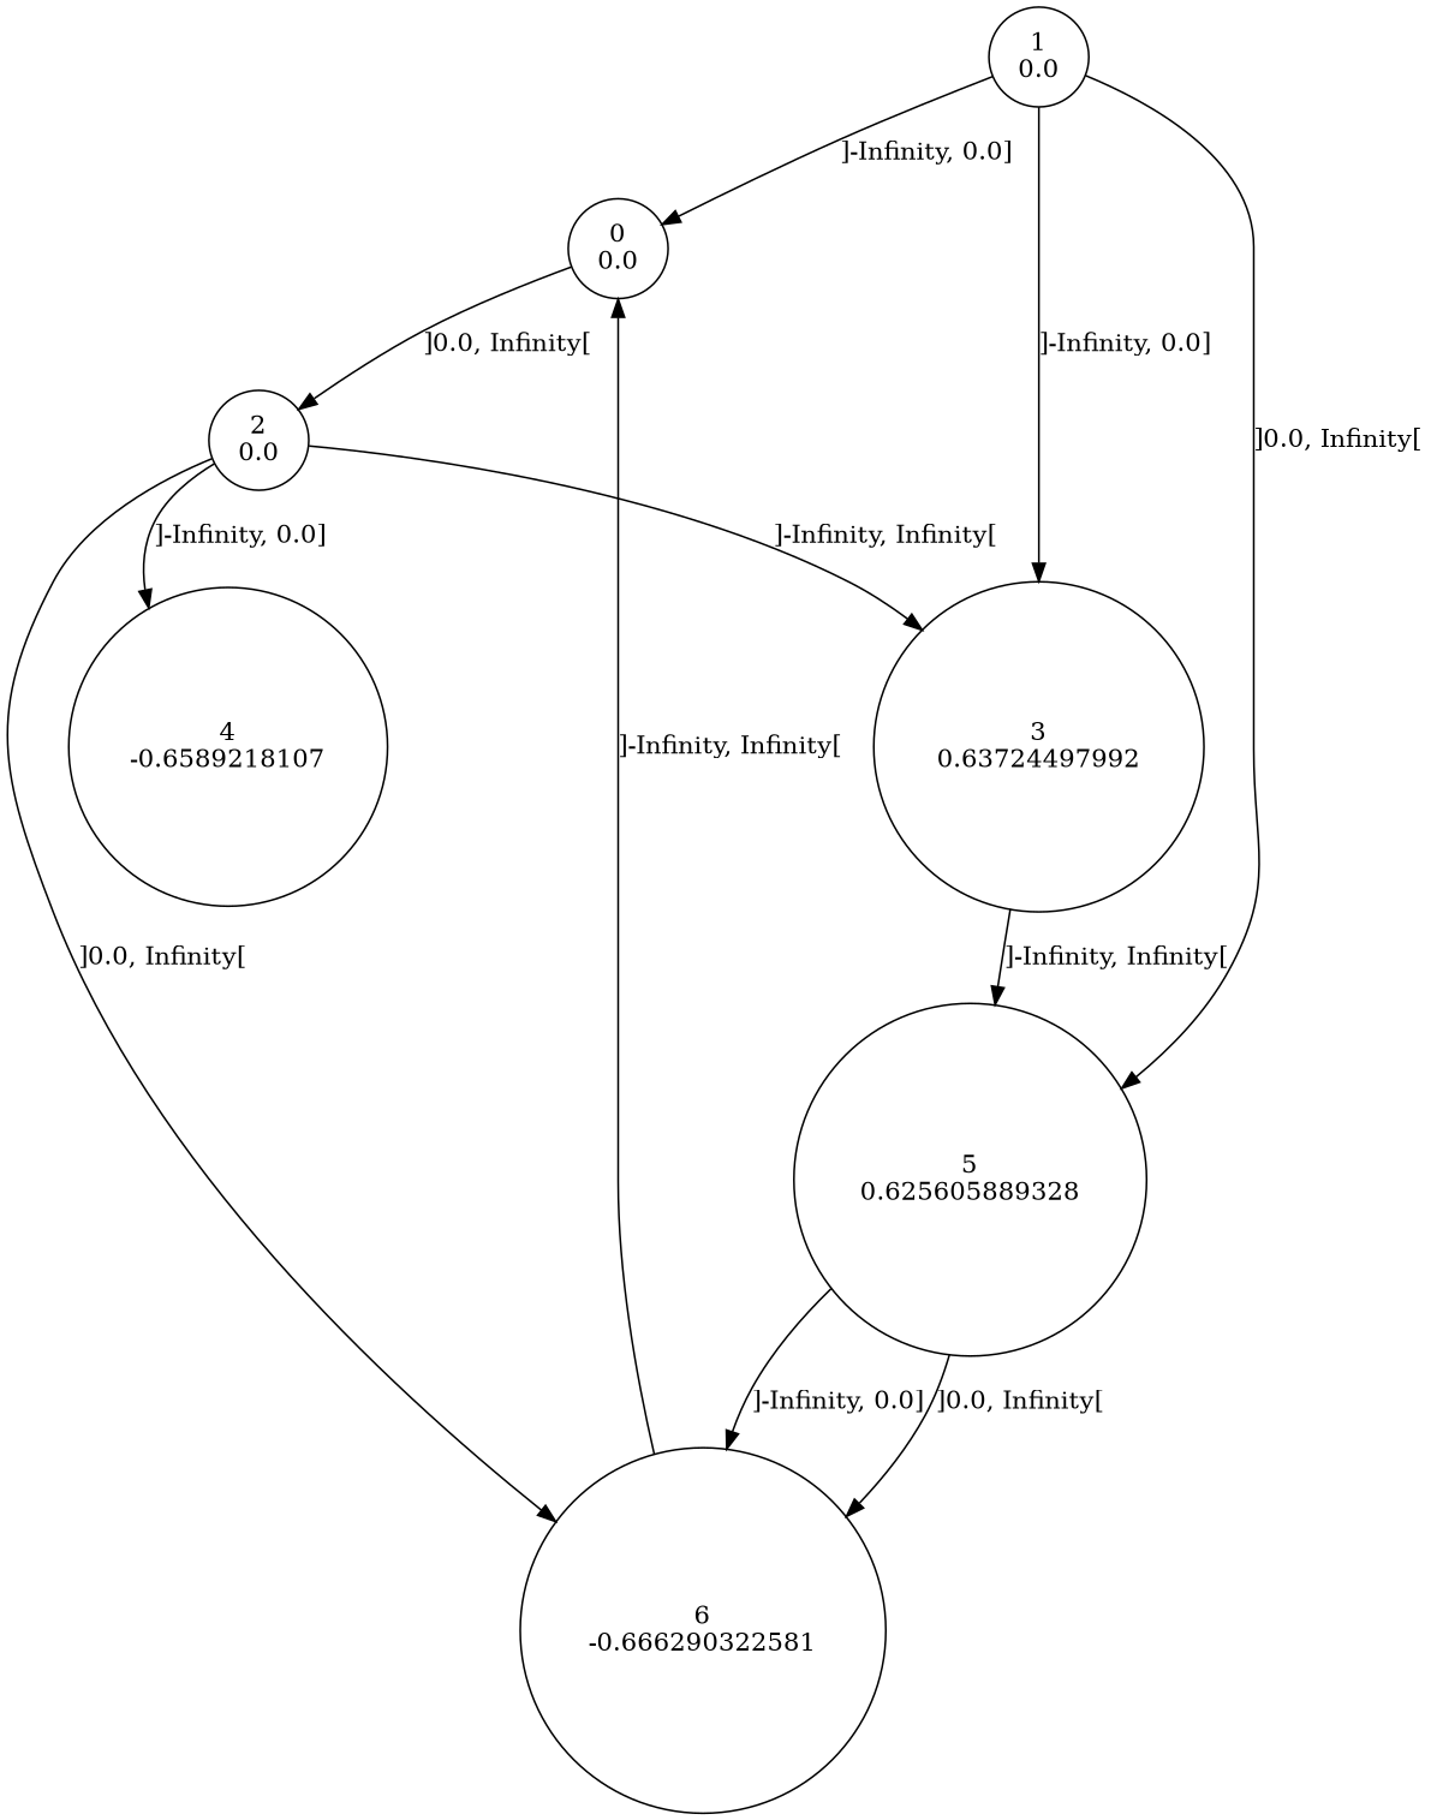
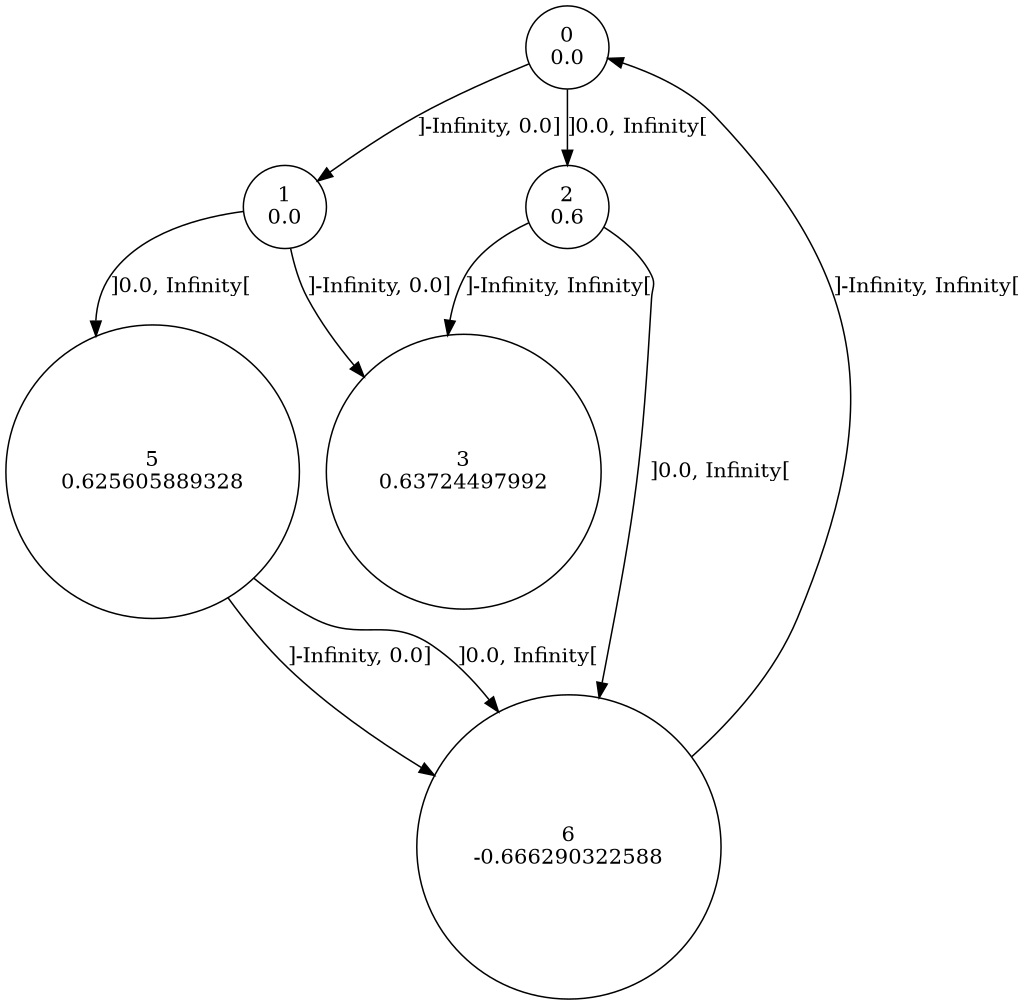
  digraph {
    node [shape=circle]
    n1 [label="0\n0.0"]
    n2 [label="1\n0.0"]
-   n3 [label="2\n0.0"]
+   n3 [label="2\n0.6"]
    n4 [label="3\n0.63724497992"]
    n5 [label="5\n0.625605889328"]
-   n6 [label="4\n-0.6589218107"]
-   n7 [label="6\n-0.666290322581"]
-   n2 -> n1 [label="]-Infinity, 0.0]"]
+   n7 [label="6\n-0.666290322588"]
+   n1 -> n2 [label="]-Infinity, 0.0]"]
    n1 -> n3 [label="]0.0, Infinity["]
    n2 -> n4 [label="]-Infinity, 0.0]"]
    n2 -> n5 [label="]0.0, Infinity["]
    n3 -> n4 [label="]-Infinity, Infinity["]
-   n3 -> n6 [label="]-Infinity, 0.0]"]
    n3 -> n7 [label="]0.0, Infinity["]
-   n4 -> n5 [label="]-Infinity, Infinity["]
    n5 -> n7 [label="]-Infinity, 0.0]"]
    n5 -> n7 [label="]0.0, Infinity["]
    n7 -> n1 [label="]-Infinity, Infinity["]
  }
